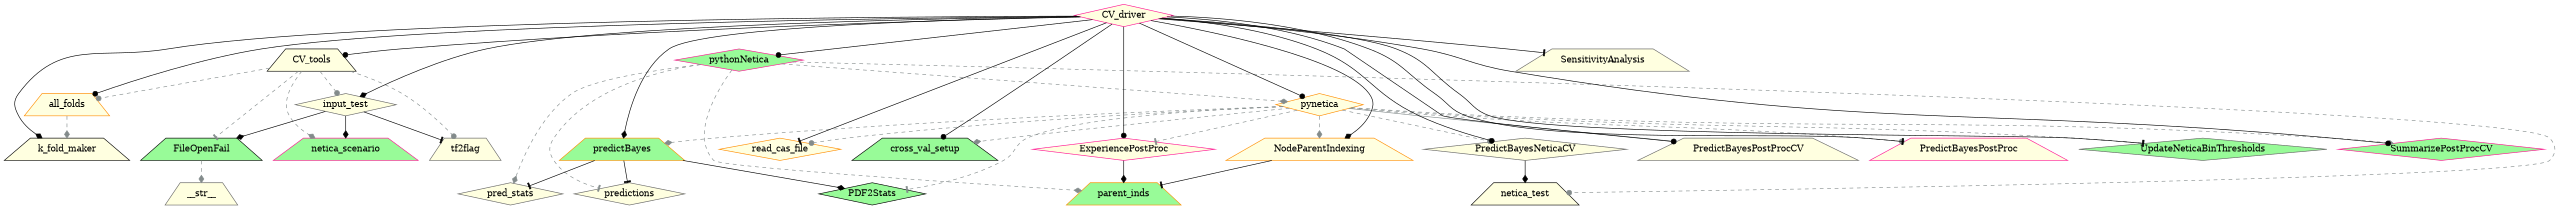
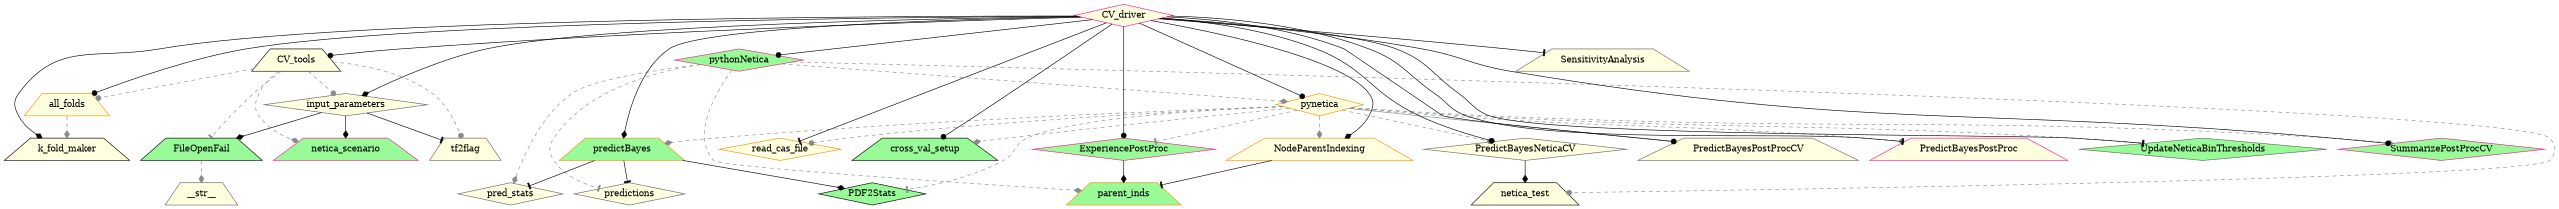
  digraph {
    fontname="DejaVu Serif"
    node [color=gray40 fillcolor=lightyellow fontcolor="#000000" fontname="DejaVu Serif" group=2 shape=trapezium style=filled]
    edge [arrowhead=diamond fontname="DejaVu Serif"]
    n1 [color=black group=0 height=0.5 label=CV_tools width=1.2638]
    n2 [group=1 height=0.5 label=tf2flag width=0.95686]
    n3 [color=darkorange group=1 height=0.5 label=all_folds width=1.1735]
    n4 [color=deeppink fillcolor=palegreen group=1 height=0.5 label=netica_scenario width=1.8776]
    n5 [color=black fillcolor=palegreen group=1 height=0.5 label=FileOpenFail width=1.6249]
-   n6 [group=1 height=0.5 label=input_test shape=diamond width=2.0582]
+   n6 [group=1 height=0.5 label=input_parameters shape=diamond width=2.0582]
    n7 [color=black group=1 height=0.5 label=k_fold_maker width=1.7151]
    n8 [group=1 height=0.5 label=__str__ width=1.0652]
    n9 [color=deeppink fillcolor=palegreen group=0 height=0.5 label=pythonNetica shape=diamond width=1.661]
    n10 [height=0.5 label=predictions shape=diamond width=1.4263]
    n11 [height=0.5 label=pred_stats shape=diamond width=1.3179]
    n12 [color=darkorange height=0.5 label=pynetica shape=diamond width=1.1555]
    n13 [color=darkorange fillcolor=palegreen height=0.5 label=parent_inds width=1.4804]
    n14 [color=black height=0.5 label=netica_test width=1.3721]
    n15 [color=black fillcolor=palegreen height=0.5 label=PDF2Stats shape=diamond width=1.3721]
    n16 [color=darkorange height=0.5 label=read_cas_file shape=diamond width=1.6249]
    n17 [color=black fillcolor=palegreen height=0.5 label=cross_val_setup width=1.9137]
    n18 [color=darkorange fillcolor=palegreen height=0.5 label=predictBayes width=1.6249]
-   n19 [color=deeppink height=0.5 label=ExperiencePostProc shape=diamond width=2.329]
+   n19 [color=deeppink fillcolor=palegreen height=0.5 label=ExperiencePostProc shape=diamond width=2.329]
    n20 [color=darkorange height=0.5 label=NodeParentIndexing width=2.3831]
    n21 [height=0.5 label=PredictBayesPostProcCV width=2.8886]
    n22 [height=0.5 label=PredictBayesNeticaCV shape=diamond width=2.6359]
    n23 [color=deeppink height=0.5 label=PredictBayesPostProc width=2.5276]
    n24 [fillcolor=palegreen height=0.5 label=UpdateNeticaBinThresholds shape=diamond width=3.1775]
    n25 [color=deeppink fillcolor=palegreen height=0.5 label=SummarizePostProcCV shape=diamond width=2.69]
    n26 [height=0.5 label=SensitivityAnalysis width=2.2567]
    CV_driver [color=deeppink height=0.5 shape=diamond width=1.3721 fontcolor="" group=""]
    n1 -> n2 [arrowhead=dot color=azure4 style=dashed]
    n1 -> n3 [arrowhead=dot color=azure4 style=dashed]
    n1 -> n4 [color=azure4 style=dashed]
    n1 -> n5 [arrowhead=tee color=azure4 style=dashed]
    n1 -> n6 [arrowhead=dot color=azure4 style=dashed]
    n3 -> n7 [color=azure4 style=dashed]
    n5 -> n8 [color=azure4 style=dashed]
    n6 -> n2 [arrowhead=tee]
    n6 -> n4
    n6 -> n5
    n9 -> n10 [arrowhead=tee color=azure4 style=dashed]
    n9 -> n11 [color=azure4 style=dashed]
    n9 -> n12 [color=azure4 style=dashed]
    n9 -> n13 [color=azure4 style=dashed]
    n9 -> n14 [arrowhead=dot color=azure4 style=dashed]
    n12 -> n15 [arrowhead=tee color=azure4 style=dashed]
    n12 -> n16 [arrowhead=dot color=azure4 style=dashed]
    n12 -> n17 [color=azure4 style=dashed]
    n12 -> n18 [color=azure4 style=dashed]
    n12 -> n19 [arrowhead=tee color=azure4 style=dashed]
    n12 -> n20 [color=azure4 style=dashed]
    n12 -> n21 [arrowhead=dot color=azure4 style=solid]
    n12 -> n22 [arrowhead=dot color=azure4 style=dashed]
    n12 -> n23 [arrowhead=dot color=azure4 style=dashed]
    n12 -> n24 [arrowhead=tee color=azure4 style=dashed]
    n12 -> n25 [color=azure4 style=dashed]
    n18 -> n10 [arrowhead=tee]
    n18 -> n11 [arrowhead=tee]
    n18 -> n15
    n19 -> n13
    n20 -> n13 [arrowhead=tee]
    n22 -> n14
    CV_driver -> n1 [arrowhead=dot]
    CV_driver -> n3 [arrowhead=dot]
    CV_driver -> n6
    CV_driver -> n7
    CV_driver -> n9 [arrowhead=dot]
    CV_driver -> n12 [arrowhead=dot]
    CV_driver -> n16 [arrowhead=tee]
    CV_driver -> n17 [arrowhead=dot]
    CV_driver -> n18
    CV_driver -> n19 [arrowhead=dot]
    CV_driver -> n20
    CV_driver -> n21 [arrowhead=dot]
    CV_driver -> n22 [arrowhead=dot]
    CV_driver -> n23 [arrowhead=tee]
    CV_driver -> n24 [arrowhead=tee]
    CV_driver -> n25 [arrowhead=dot]
    CV_driver -> n26 [arrowhead=tee]
  }
